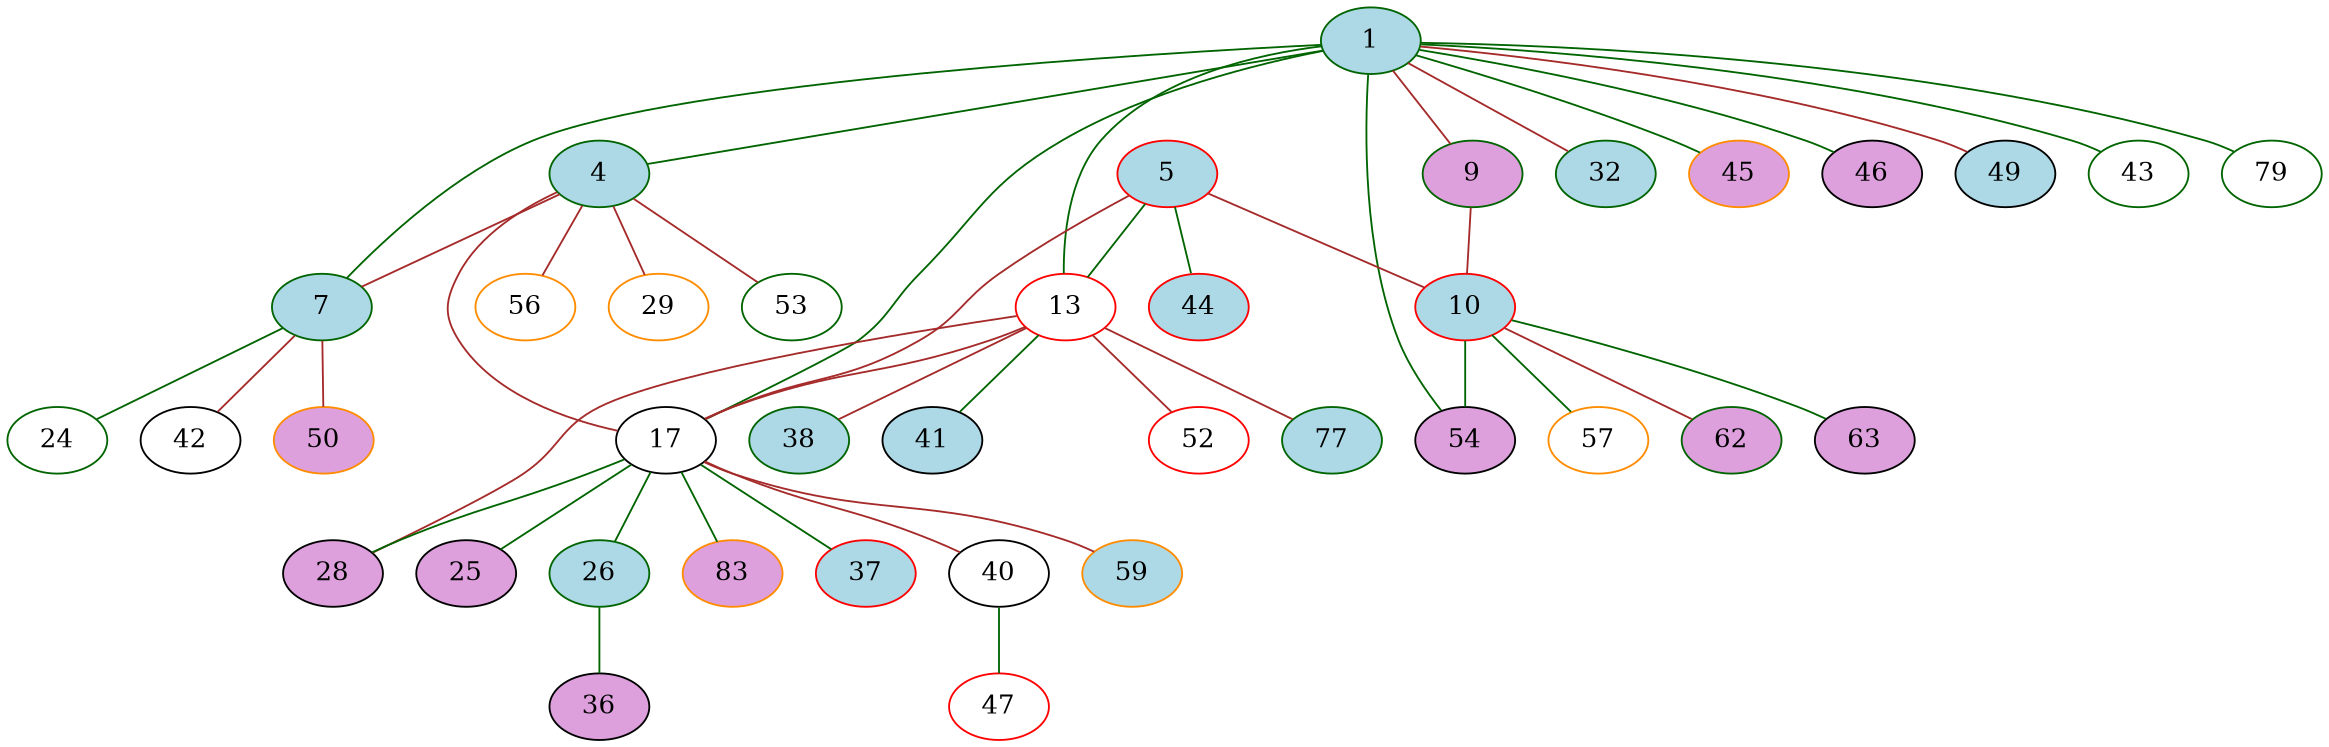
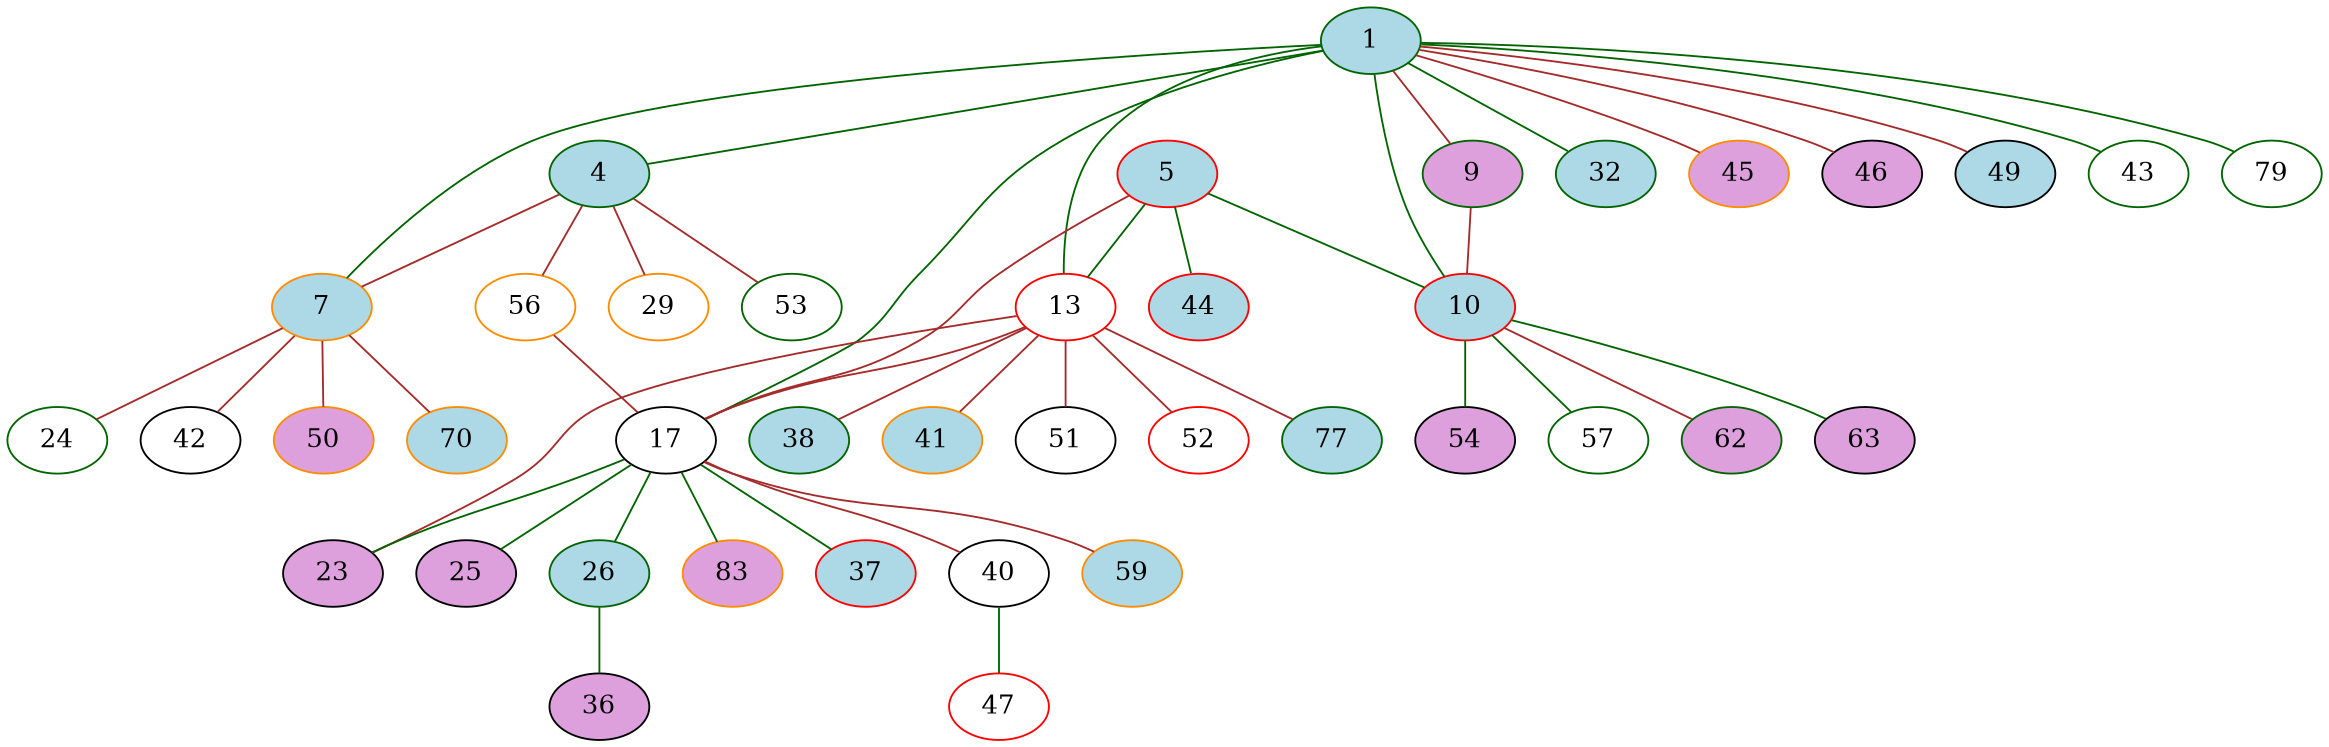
  graph {
    node [color=darkgreen fillcolor=lightblue style=filled]
    edge [color=brown]
    1 [super="+11+39+3+22+2+69"]
    4
-   7
+   7 [color=darkorange]
    9 [fillcolor=plum super="+67"]
    10 [color=red]
    13 [color=red fillcolor=white super="+14"]
    17 [color=black fillcolor=white super="+18+43+36"]
    32
    45 [color=darkorange fillcolor=plum]
    46 [color=black fillcolor=plum super="+75"]
    49 [color=black]
    n12 [fillcolor=white label=43]
    79 [fillcolor=white]
    29 [color=darkorange fillcolor=white]
    53 [fillcolor=white]
    56 [color=darkorange fillcolor=white]
    24 [fillcolor=white]
    42 [color=black fillcolor=white]
    50 [color=darkorange fillcolor=plum]
+   70 [color=darkorange]
    54 [color=black fillcolor=plum]
-   57 [color=darkorange fillcolor=white]
+   57 [fillcolor=white]
    62 [fillcolor=plum]
    63 [color=black fillcolor=plum]
-   23 [color=black fillcolor=plum label=28]
+   23 [color=black fillcolor=plum]
    38 [super="+71"]
-   41 [color=black]
+   41 [color=darkorange]
+   51 [color=black fillcolor=white]
    52 [color=red fillcolor=white]
    77
    25 [color=black fillcolor=plum]
    26
    n33 [color=darkorange fillcolor=plum label=83]
    37 [color=red]
    40 [color=black fillcolor=white]
    59 [color=darkorange]
    5 [color=red super="+27+6"]
    44 [color=red super="+78"]
    n39 [color=black fillcolor=plum label=36 super="+64+35"]
    47 [color=red fillcolor=white]
    1 -- 4 [color=darkgreen weight=3]
    1 -- 7 [color=darkgreen]
    1 -- 9 [weight=2]
-   1 -- 54 [color=darkgreen weight=2]
+   1 -- 10 [color=darkgreen weight=2]
    1 -- 13 [color=darkgreen weight=2]
    1 -- 17 [color=darkgreen]
-   1 -- 32
-   1 -- 45 [color=darkgreen]
-   1 -- 46 [color=darkgreen]
+   1 -- 32 [color=darkgreen]
+   1 -- 45
+   1 -- 46
    1 -- 49
    1 -- n12 [color=darkgreen]
    1 -- 79 [color=darkgreen]
    4 -- 7 [weight=3]
-   4 -- 17
+   56 -- 17
    4 -- 29
    4 -- 53
    4 -- 56
-   7 -- 24 [color=darkgreen]
+   7 -- 24
    7 -- 42
    7 -- 50
+   7 -- 70
    9 -- 10
    10 -- 54 [color=darkgreen]
    10 -- 57 [color=darkgreen]
    10 -- 62
    10 -- 63 [color=darkgreen]
    13 -- 17 [weight=2]
    13 -- 23
    13 -- 38
-   13 -- 41 [color=darkgreen]
+   13 -- 41
+   13 -- 51
    13 -- 52
    13 -- 77
    17 -- 23 [color=darkgreen]
    17 -- 25 [color=darkgreen]
    17 -- 26 [color=darkgreen]
    17 -- n33 [color=darkgreen]
    17 -- 37 [color=darkgreen]
    17 -- 40
    17 -- 59
    26 -- n39 [color=darkgreen]
    40 -- 47 [color=darkgreen]
-   5 -- 10 [weight=2]
+   5 -- 10 [color=darkgreen weight=2]
    5 -- 13 [color=darkgreen]
    5 -- 17 [weight=3]
    5 -- 44 [color=darkgreen]
  }
